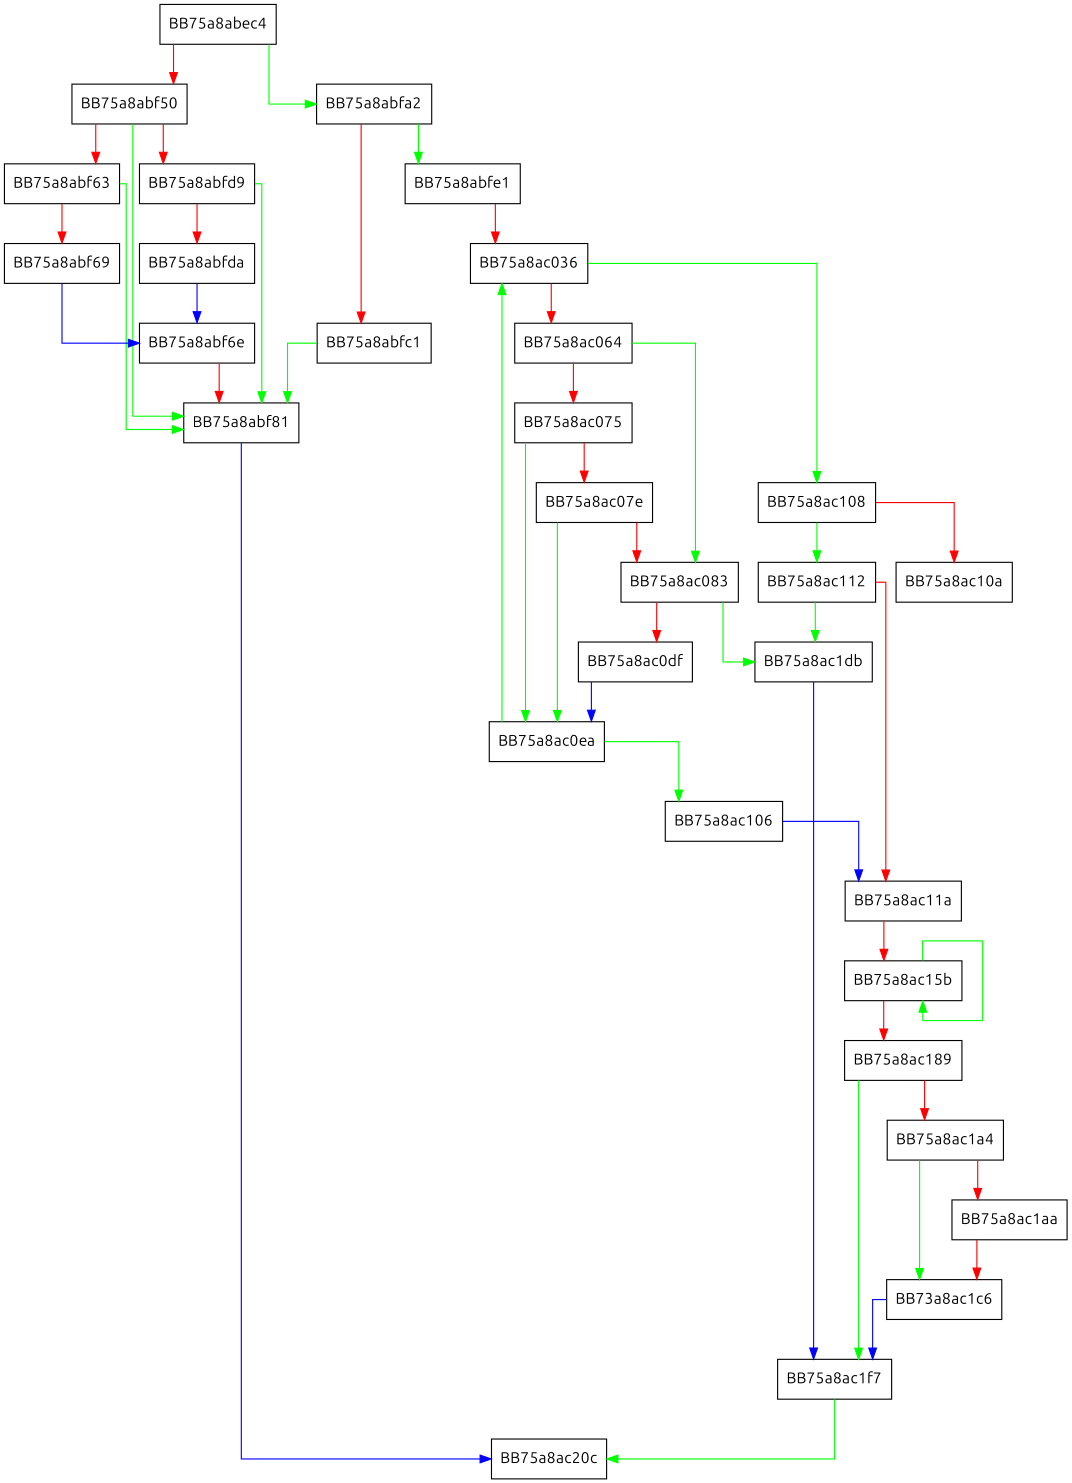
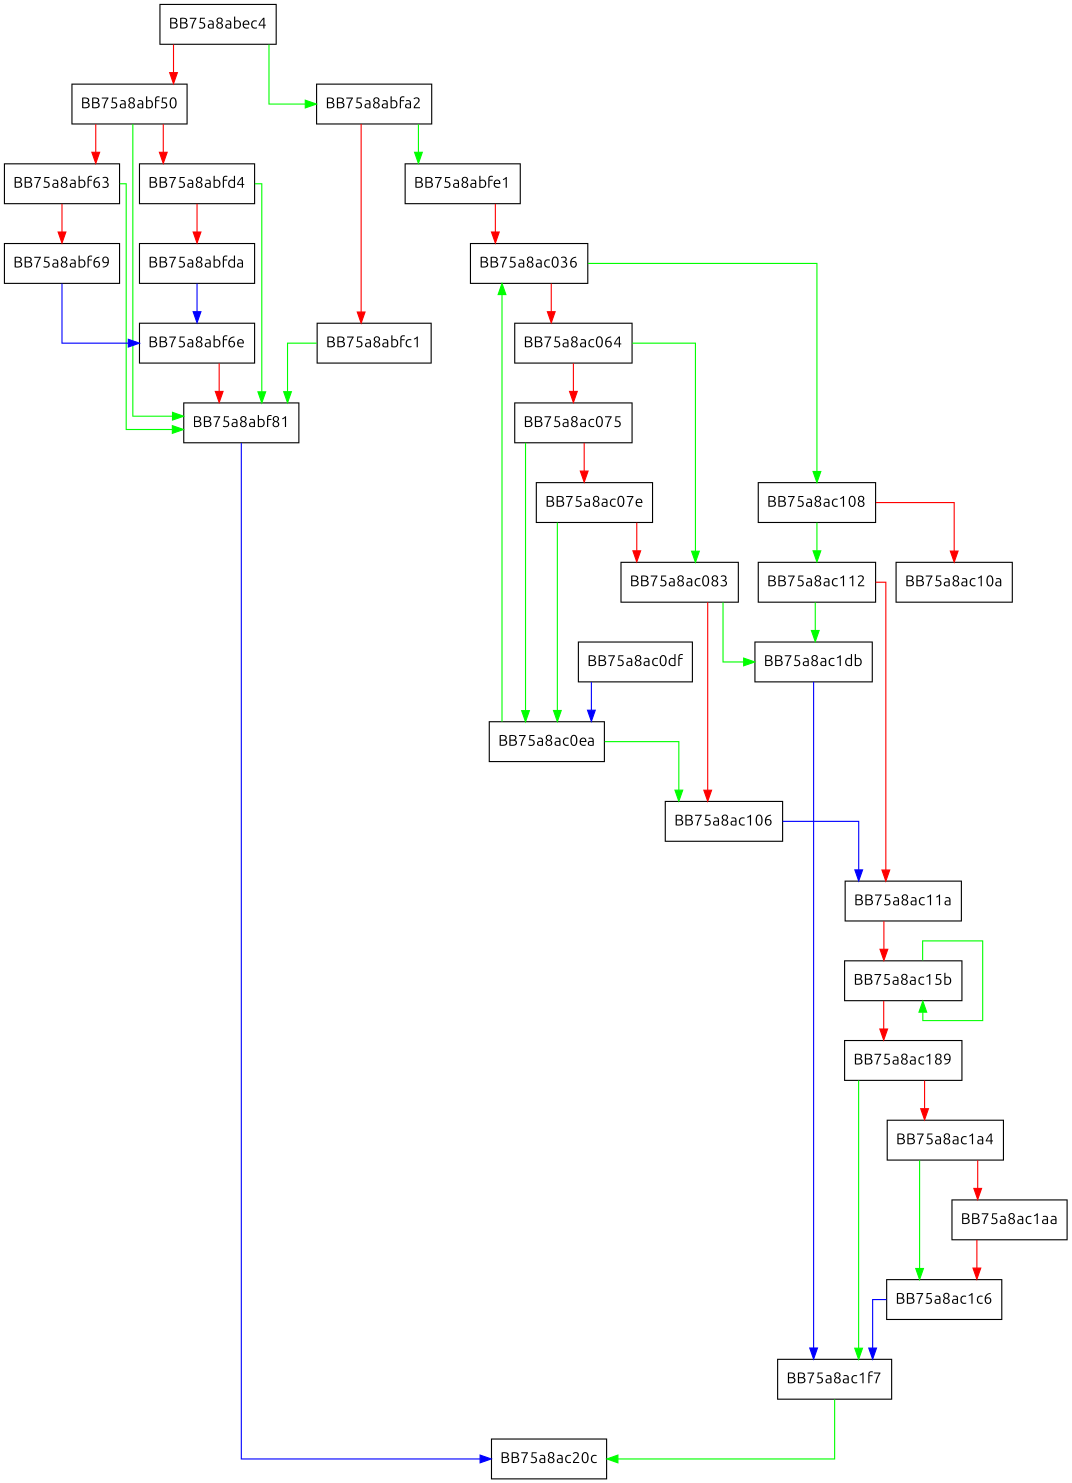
  digraph {
    fontname=Ubuntu
    splines=ortho
    node [fontname=Ubuntu shape=box]
    edge [color=red fontname=Ubuntu]
    BB75a8abec4
    BB75a8abfa2
    BB75a8abf50
    BB75a8abfe1
    BB75a8abfc1
    BB75a8abf81
    BB75a8abf63
-   BB75a8abfd4 [label=BB75a8abfd9]
+   BB75a8abfd4
    BB75a8ac036
    BB75a8ac20c
    BB75a8abf69
    BB75a8abf6e
    BB75a8ac108
    BB75a8ac064
    BB75a8abfda
    BB75a8ac112
    BB75a8ac10a
    BB75a8ac075
    BB75a8ac083
    BB75a8ac1db
    BB75a8ac11a
    BB75a8ac1f7
    BB75a8ac0ea
    BB75a8ac07e
    BB75a8ac106
    BB75a8ac0df
    BB75a8ac15b
    BB75a8ac189
    BB75a8ac1a4
-   BB75a8ac1c6 [label=BB73a8ac1c6]
+   BB75a8ac1c6
    BB75a8ac1aa
    BB75a8abec4 -> BB75a8abfa2 [color=green]
    BB75a8abec4 -> BB75a8abf50
    BB75a8abfa2 -> BB75a8abfe1 [color=green]
    BB75a8abfa2 -> BB75a8abfc1
    BB75a8abf50 -> BB75a8abf81 [color=green]
    BB75a8abf50 -> BB75a8abf63
    BB75a8abf50 -> BB75a8abfd4
    BB75a8abfe1 -> BB75a8ac036
    BB75a8abfc1 -> BB75a8abf81 [color=green]
    BB75a8abf81 -> BB75a8ac20c [color=blue]
    BB75a8abf63 -> BB75a8abf81 [color=green]
    BB75a8abf63 -> BB75a8abf69
    BB75a8abfd4 -> BB75a8abf81 [color=green]
    BB75a8abfd4 -> BB75a8abfda
    BB75a8ac036 -> BB75a8ac108 [color=green]
    BB75a8ac036 -> BB75a8ac064
    BB75a8abf69 -> BB75a8abf6e [color=blue]
    BB75a8abf6e -> BB75a8abf81
    BB75a8ac108 -> BB75a8ac112 [color=green]
    BB75a8ac108 -> BB75a8ac10a
    BB75a8ac064 -> BB75a8ac075
    BB75a8ac064 -> BB75a8ac083 [color=green]
    BB75a8abfda -> BB75a8abf6e [color=blue]
    BB75a8ac112 -> BB75a8ac1db [color=green]
    BB75a8ac112 -> BB75a8ac11a
    BB75a8ac075 -> BB75a8ac0ea [color=green]
    BB75a8ac075 -> BB75a8ac07e
    BB75a8ac083 -> BB75a8ac1db [color=green]
-   BB75a8ac083 -> BB75a8ac0df
+   BB75a8ac083 -> BB75a8ac106
    BB75a8ac1db -> BB75a8ac1f7 [color=blue]
    BB75a8ac11a -> BB75a8ac15b
    BB75a8ac1f7 -> BB75a8ac20c [color=green]
    BB75a8ac0ea -> BB75a8ac036 [color=green]
    BB75a8ac0ea -> BB75a8ac106 [color=green]
    BB75a8ac07e -> BB75a8ac083
    BB75a8ac07e -> BB75a8ac0ea [color=green]
    BB75a8ac106 -> BB75a8ac11a [color=blue]
    BB75a8ac0df -> BB75a8ac0ea [color=blue]
    BB75a8ac15b -> BB75a8ac15b [color=green]
    BB75a8ac15b -> BB75a8ac189
    BB75a8ac189 -> BB75a8ac1f7 [color=green]
    BB75a8ac189 -> BB75a8ac1a4
    BB75a8ac1a4 -> BB75a8ac1c6 [color=green]
    BB75a8ac1a4 -> BB75a8ac1aa
    BB75a8ac1c6 -> BB75a8ac1f7 [color=blue]
    BB75a8ac1aa -> BB75a8ac1c6
  }
